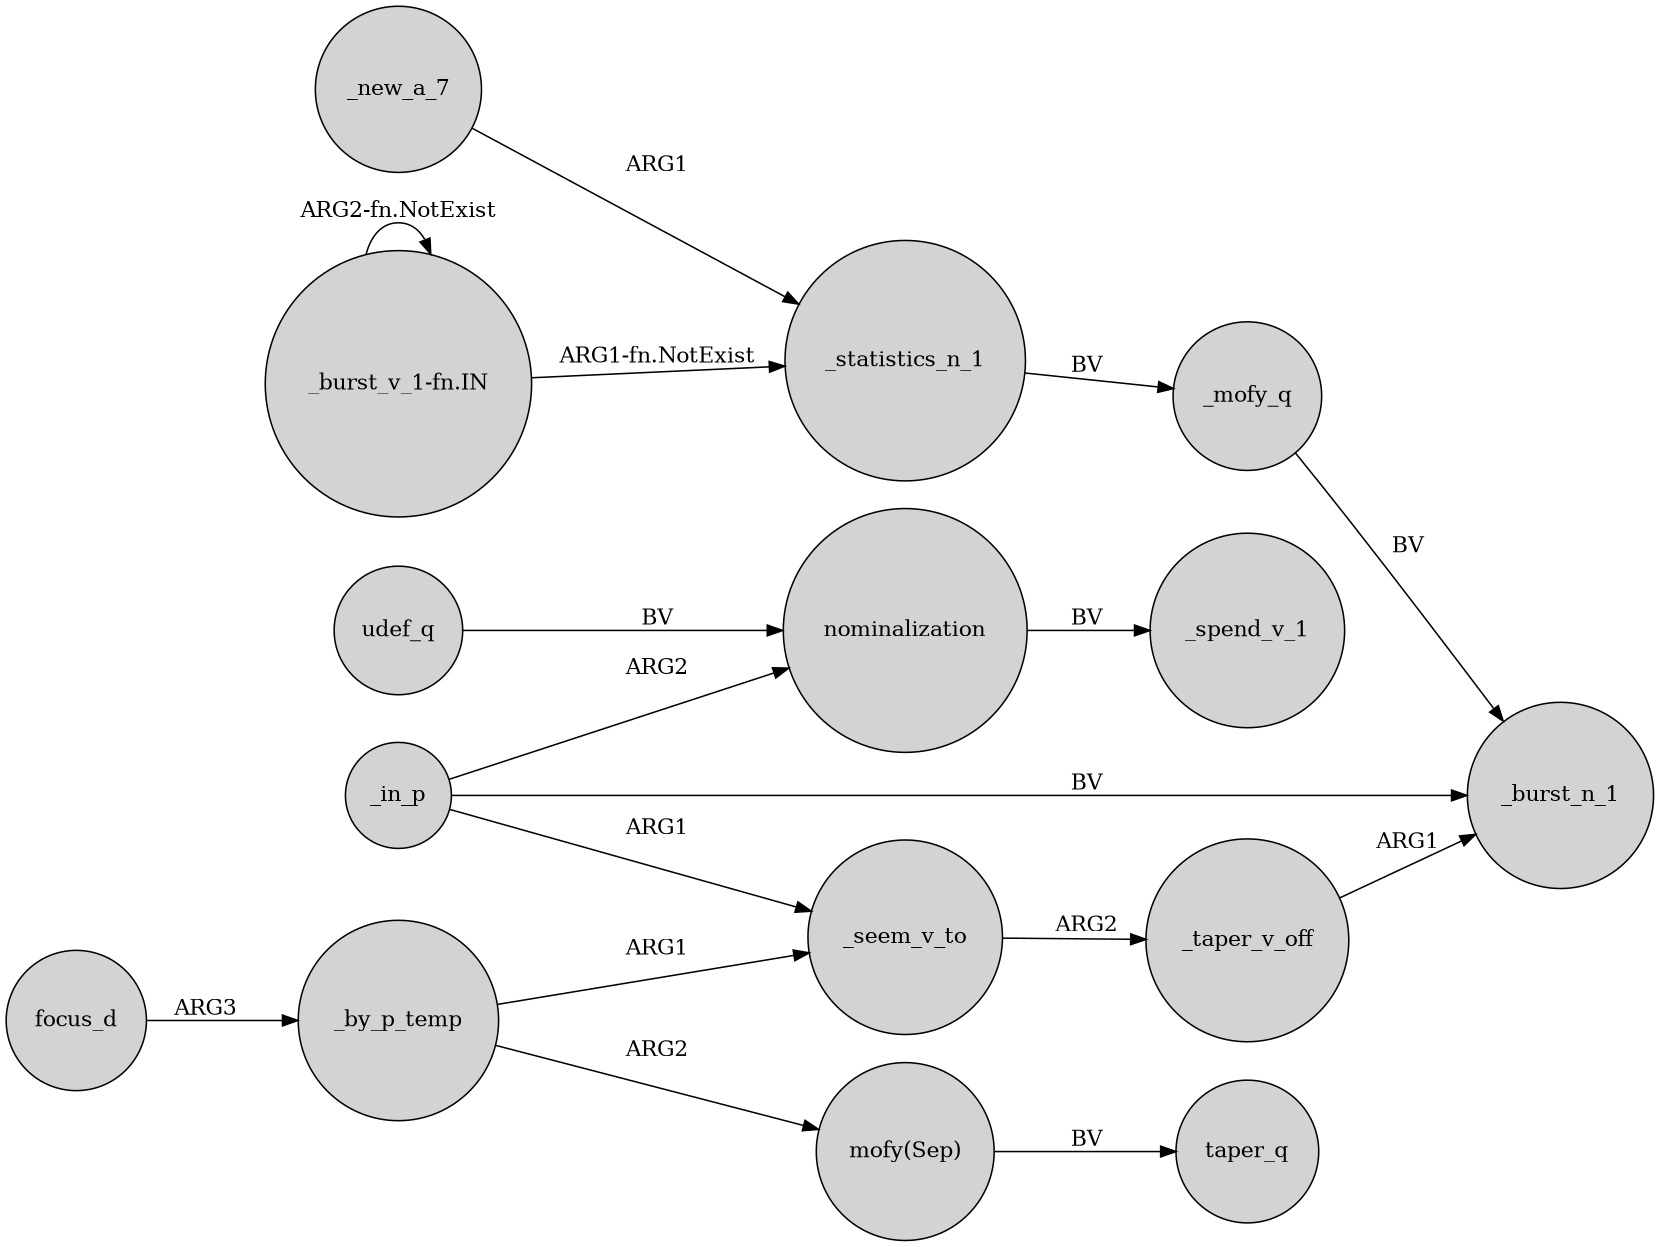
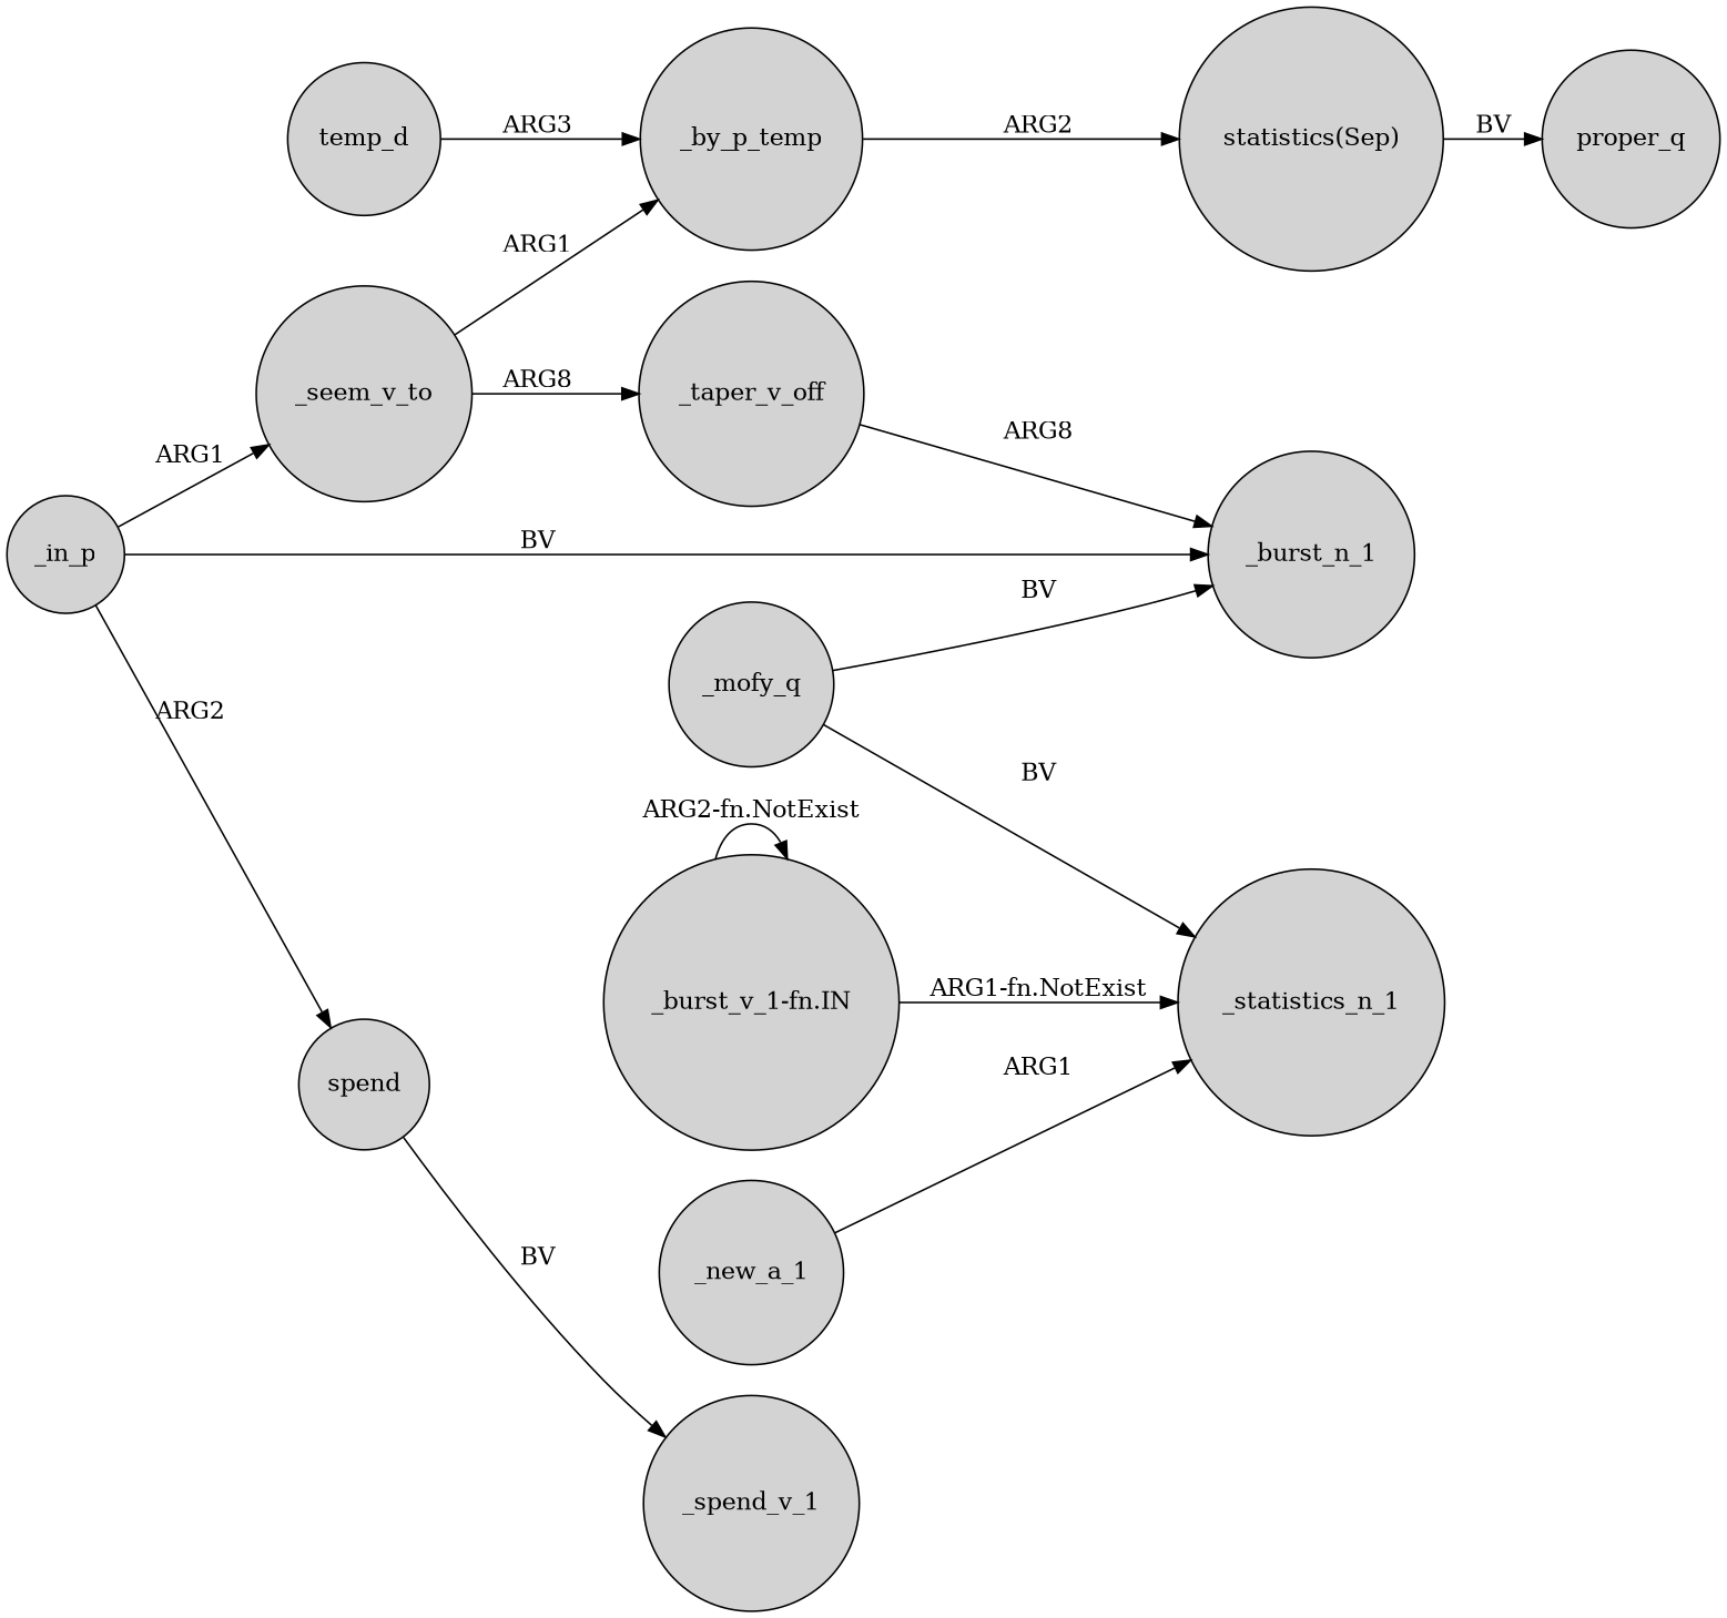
  digraph {
    rankdir=LR
    node [shape=circle style=filled]
-   "mofy(Sep)"
-   proper_q [label=taper_q]
+   "mofy(Sep)" [label="statistics(Sep)"]
+   proper_q
    _seem_v_to
    _taper_v_off
    _burst_n_1
    n6 [label=_mofy_q]
    _statistics_n_1
-   _new_a_1 [label=_new_a_7]
-   focus_d
+   _new_a_1
+   focus_d [label=temp_d]
    _by_p_temp
    _in_p
-   nominalization
+   nominalization [label=spend]
    _spend_v_1
    n14 [label="_burst_v_1-fn.IN"]
-   udef_q
    "mofy(Sep)" -> proper_q [label=BV]
-   _seem_v_to -> _taper_v_off [label=ARG2]
-   _taper_v_off -> _burst_n_1 [label=ARG1]
+   _seem_v_to -> _taper_v_off [label=ARG8]
+   _taper_v_off -> _burst_n_1 [label=ARG8]
    n6 -> _burst_n_1 [label=BV]
-   _statistics_n_1 -> n6 [label=BV]
+   n6 -> _statistics_n_1 [label=BV]
    _new_a_1 -> _statistics_n_1 [label=ARG1]
    focus_d -> _by_p_temp [label=ARG3]
    _by_p_temp -> "mofy(Sep)" [label=ARG2]
-   _by_p_temp -> _seem_v_to [label=ARG1]
+   _seem_v_to -> _by_p_temp [label=ARG1]
    _in_p -> _seem_v_to [label=ARG1]
    _in_p -> _burst_n_1 [label=BV]
    _in_p -> nominalization [label=ARG2]
    nominalization -> _spend_v_1 [label=BV]
    n14 -> _statistics_n_1 [label="ARG1-fn.NotExist"]
    n14 -> n14 [label="ARG2-fn.NotExist"]
-   udef_q -> nominalization [label=BV]
  }
